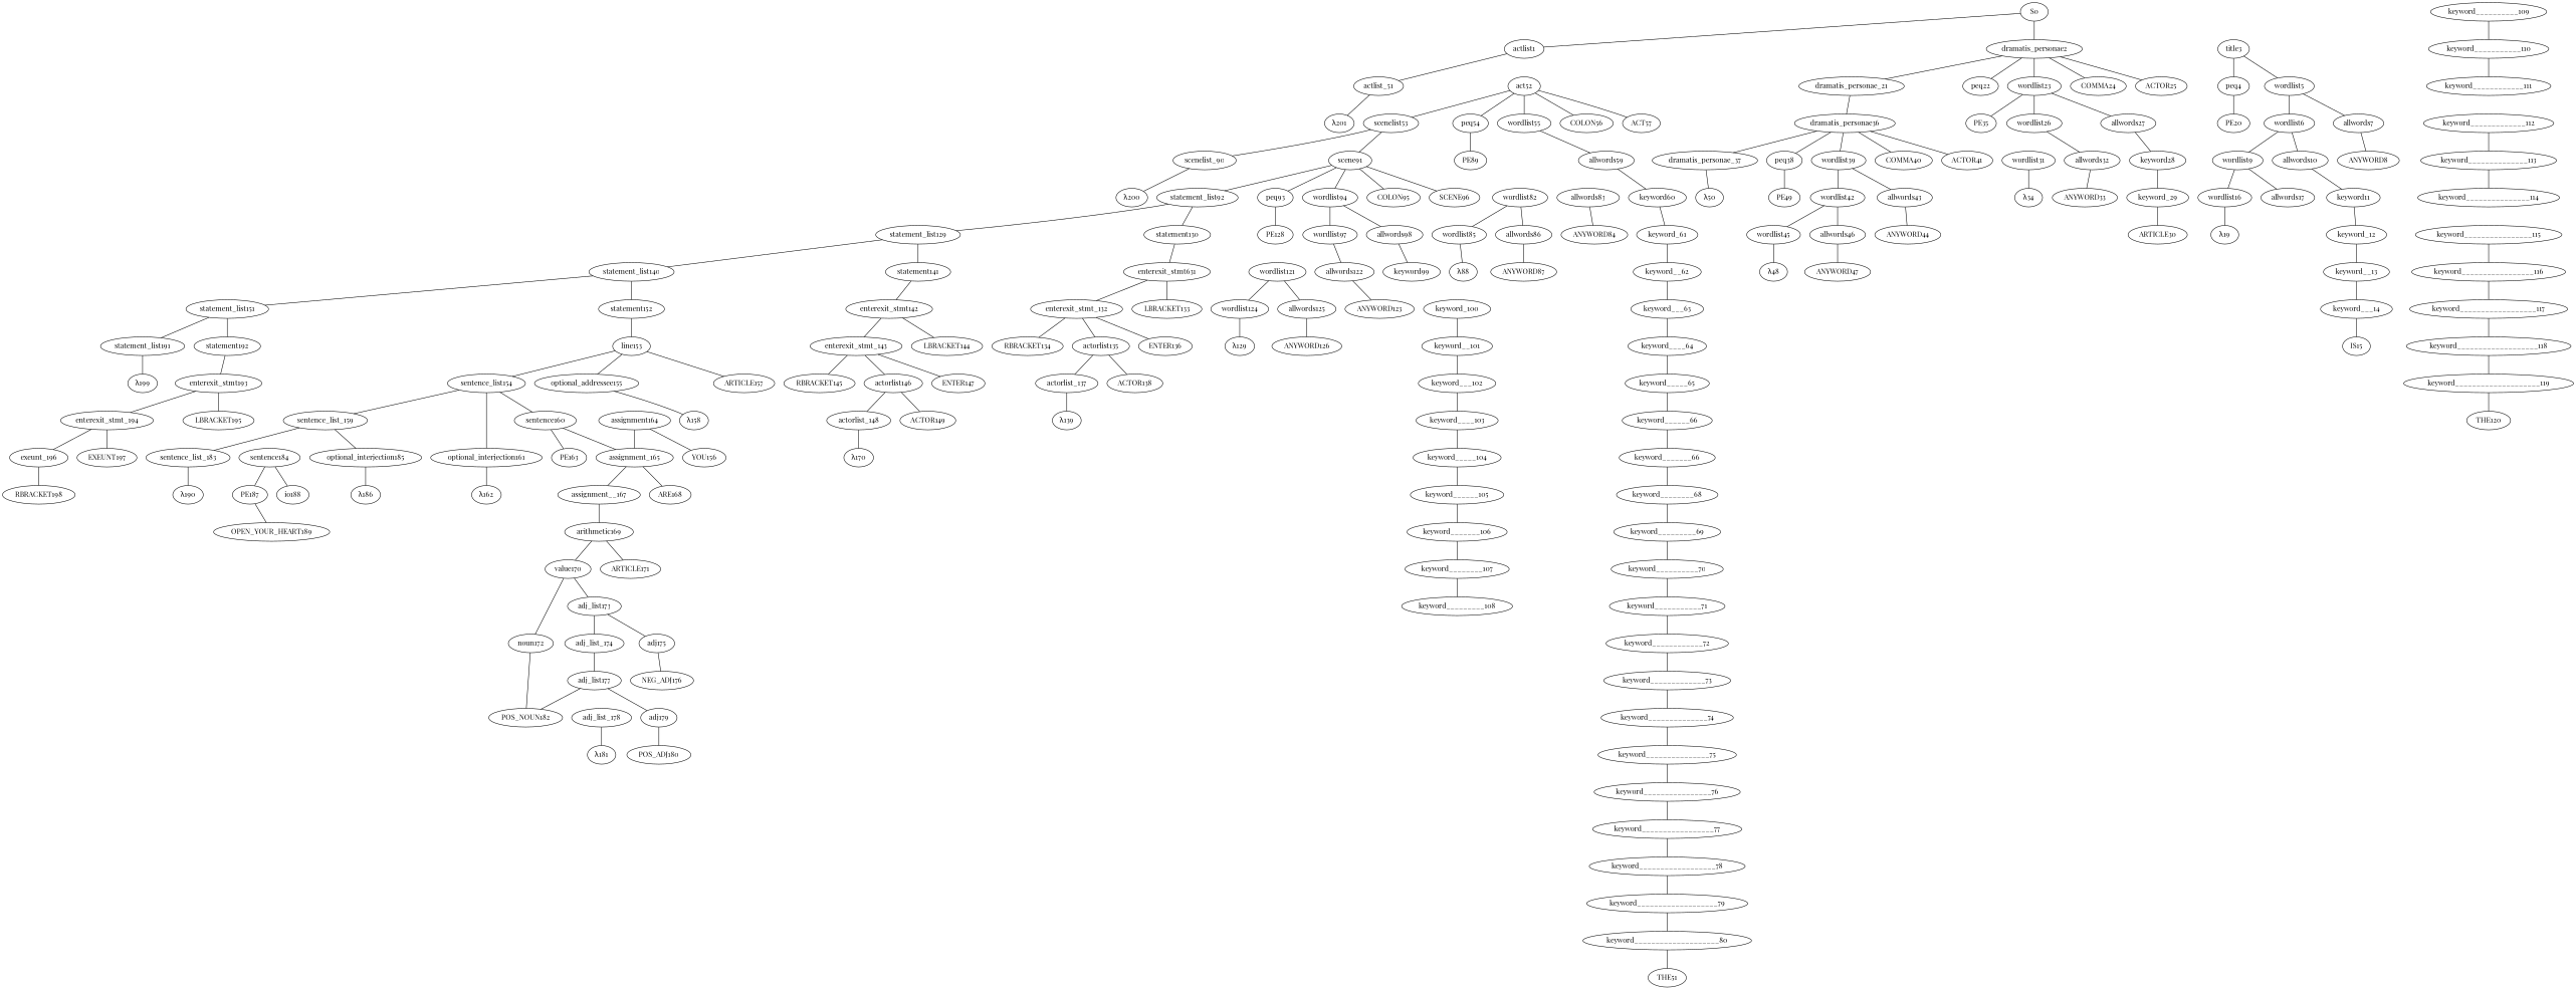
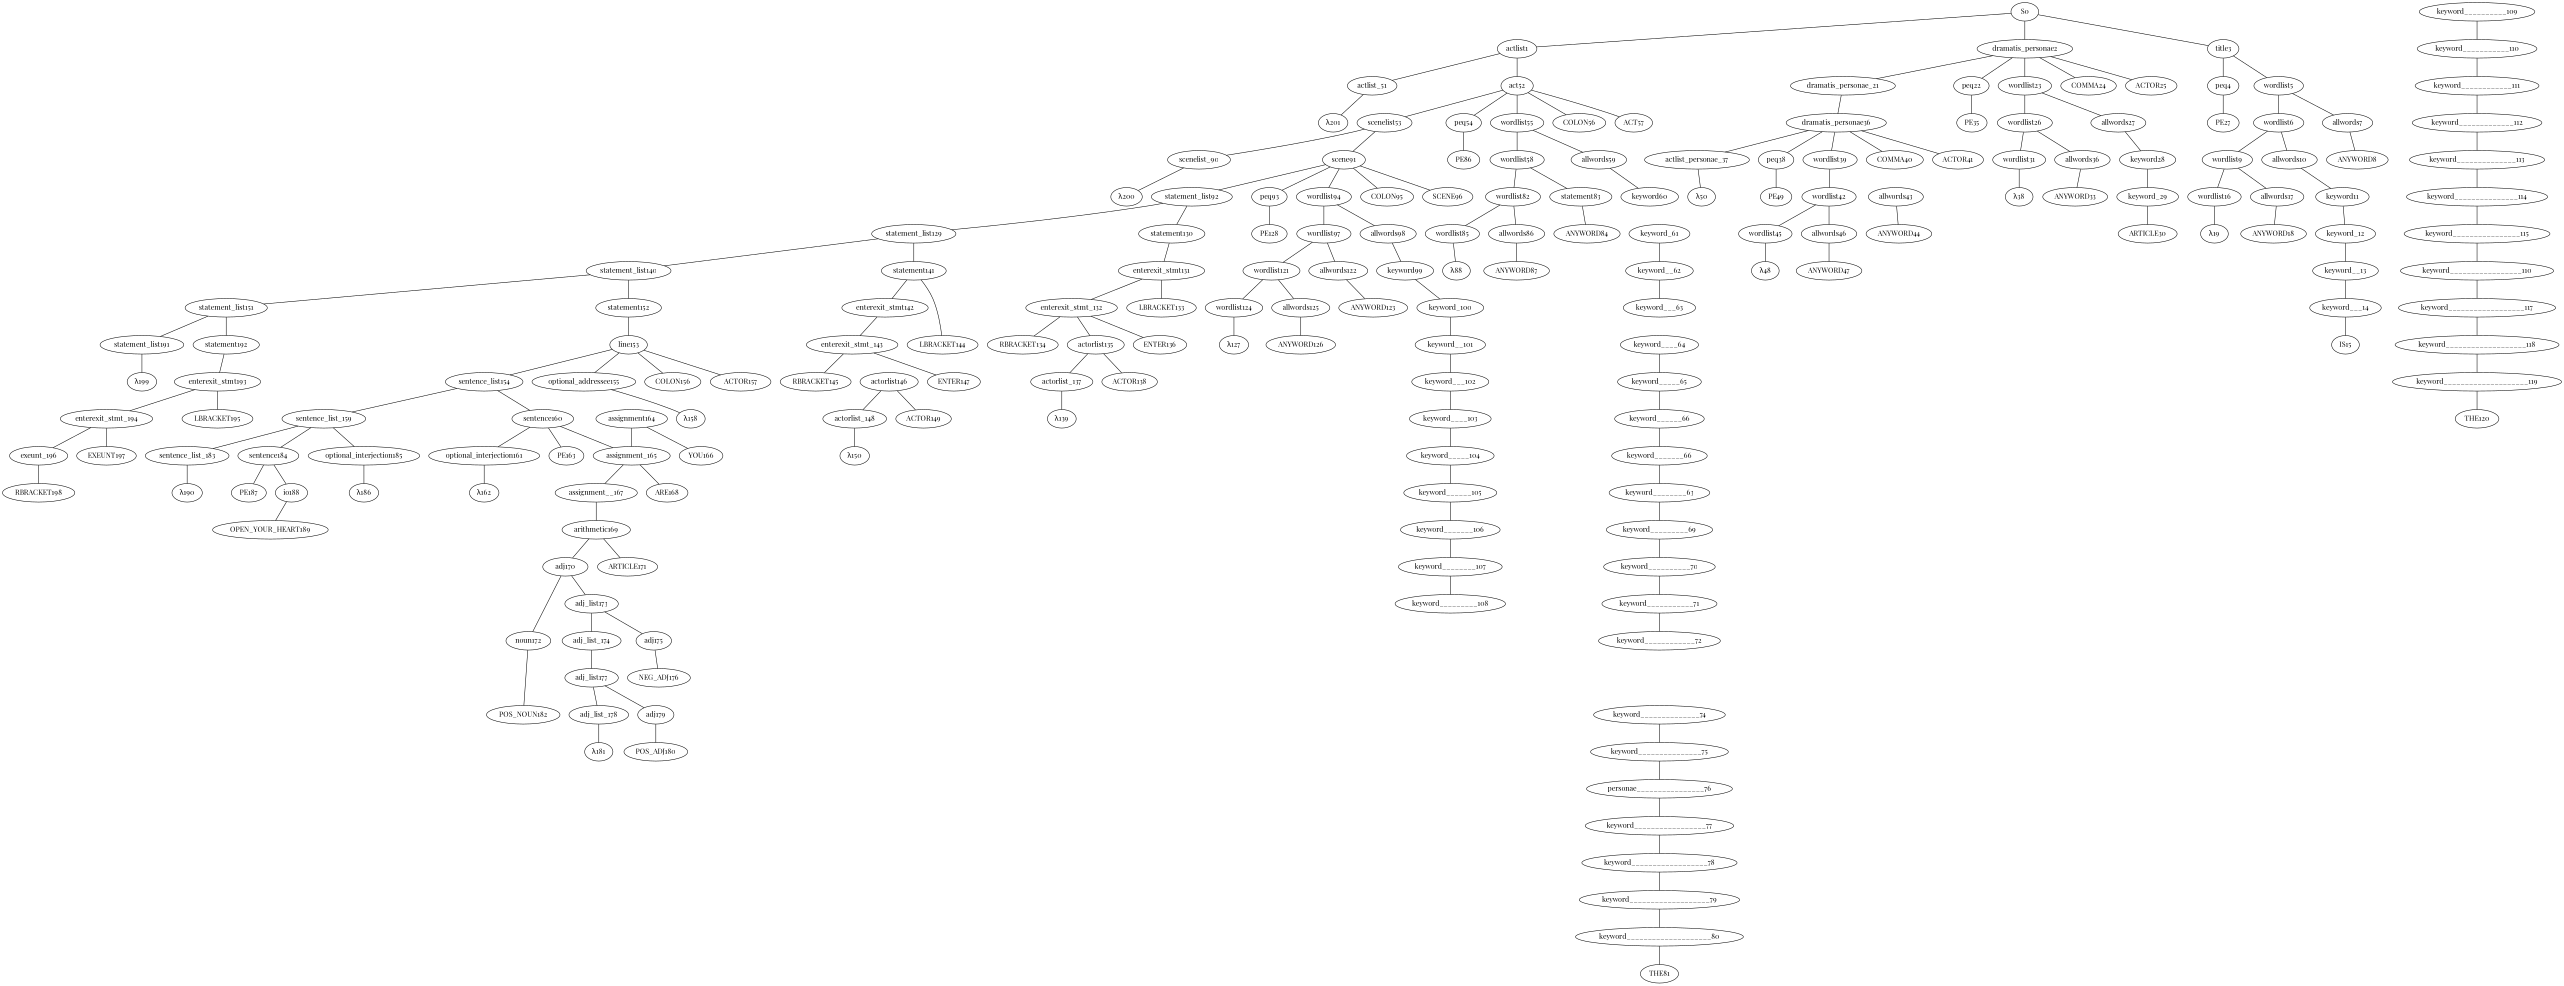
  strict graph {
    fontname="Playfair Display"
    node [fontname="Playfair Display"]
    edge [fontname="Playfair Display"]
    S0
    actlist1
    dramatis_personae2
    title3
    actlist_51
    act52
    dramatis_personae_21
    peq22
    wordlist23
    COMMA24
    ACTOR25
    peq4
    wordlist5
    "λ201"
    scenelist53
    peq54
    wordlist55
    COLON56
    ACT57
    dramatis_personae36
    PE35
    wordlist26
    allwords27
-   PE20
+   PE20 [label=PE27]
    wordlist6
    allwords7
    wordlist9
    allwords10
    ANYWORD8
    wordlist16
    allwords17
    keyword11
    "λ19"
+   ANYWORD18
    keyword_12
    keyword__13
    keyword___14
    IS15
-   dramatis_personae_37
+   dramatis_personae_37 [label=actlist_personae_37]
    peq38
    wordlist39
    COMMA40
    ACTOR41
    wordlist31
-   allwords32
+   allwords32 [label=allwords36]
    keyword28
-   "λ34"
+   "λ34" [label="λ38"]
    ANYWORD33
    keyword_29
    ARTICLE30
    "λ50"
    PE49
    wordlist42
    allwords43
    wordlist45
    allwords46
    ANYWORD44
    "λ48"
    ANYWORD47
    scenelist_90
    scene91
-   PE89
+   PE89 [label=PE86]
+   wordlist58
    allwords59
    "λ200"
    statement_list92
    peq93
    wordlist94
    COLON95
    SCENE96
    wordlist82
-   allwords83
+   allwords83 [label=statement83]
    keyword60
    wordlist85
    allwords86
    ANYWORD84
    keyword_61
    keyword__62
    keyword___63
    keyword____64
    keyword_____65
    keyword______66
    n83 [label=keyword_______66]
-   keyword________68
+   keyword________68 [label=keyword________63]
    keyword_________69
    keyword__________70
    keyword___________71
    keyword____________72
-   keyword_____________73
    keyword______________74
    keyword_______________75
-   keyword________________76
+   keyword________________76 [label=personae________________76]
    keyword_________________77
    keyword__________________78
    keyword___________________79
    keyword____________________80
-   THE81 [label=THE51]
+   THE81
    "λ88"
    ANYWORD87
    statement_list129
    statement130
    PE128
    wordlist97
    allwords98
    statement_list140
    statement141
-   enterexit_stmt131 [label=enterexit_stmt631]
+   enterexit_stmt131
    wordlist121
    allwords122
    keyword99
    wordlist124
    allwords125
    ANYWORD123
    keyword_100
    keyword__101
    keyword___102
    keyword____103
    keyword_____104
    keyword______105
    keyword_______106
    keyword________107
    keyword_________108
    keyword__________109
    keyword___________110
    keyword____________111
    keyword_____________112
    keyword______________113
    keyword_______________114
    keyword________________115
-   keyword_________________116
+   keyword_________________116 [label=keyword_________________110]
    keyword__________________117
    keyword___________________118
    keyword____________________119
    THE120
-   "λ127" [label="λ129"]
+   "λ127"
    ANYWORD126
    statement_list151
    statement152
    enterexit_stmt142
    enterexit_stmt_132
    LBRACKET133
    RBRACKET134
    actorlist135
    ENTER136
    actorlist_137
    ACTOR138
    "λ139"
    statement_list191
    statement192
    line153
    enterexit_stmt_143
    LBRACKET144
    RBRACKET145
    actorlist146
    ENTER147
    actorlist_148
    ACTOR149
-   "λ150" [label="λ170"]
+   "λ150"
    "λ199"
    enterexit_stmt193
    sentence_list154
    optional_addressee155
-   ACTOR157 [label=ARTICLE157]
+   COLON156
+   ACTOR157
    sentence_list_159
    sentence160
    optional_interjection161
    "λ158"
    sentence_list_183
    sentence184
    optional_interjection185
    PE163
    assignment_165
    "λ162"
    "λ190"
    PE187
    io188
    "λ186"
    assignment164
-   YOU166 [label=YOU156]
+   YOU166
    assignment__167
    ARE168
    arithmetic169
-   value170
+   value170 [label=adj170]
    ARTICLE171
    noun172
    adj_list173
    POS_NOUN182
    adj_list_174
    adj175
    adj_list177
    NEG_ADJ176
    adj_list_178
    adj179
    "λ181"
    POS_ADJ180
    OPEN_YOUR_HEART189
    enterexit_stmt_194
    LBRACKET195
    exeunt_196
    EXEUNT197
    RBRACKET198
    S0 -- actlist1
    S0 -- dramatis_personae2
+   S0 -- title3
    actlist1 -- actlist_51
+   actlist1 -- act52
    dramatis_personae2 -- dramatis_personae_21
    dramatis_personae2 -- peq22
    dramatis_personae2 -- wordlist23
    dramatis_personae2 -- COMMA24
    dramatis_personae2 -- ACTOR25
    title3 -- peq4
    title3 -- wordlist5
    actlist_51 -- "λ201"
    act52 -- scenelist53
    act52 -- peq54
    act52 -- wordlist55
    act52 -- COLON56
    act52 -- ACT57
    dramatis_personae_21 -- dramatis_personae36
-   wordlist23 -- PE35
+   peq22 -- PE35
    wordlist23 -- wordlist26
    wordlist23 -- allwords27
    peq4 -- PE20
    wordlist5 -- wordlist6
    wordlist5 -- allwords7
    scenelist53 -- scenelist_90
    scenelist53 -- scene91
    peq54 -- PE89
+   wordlist55 -- wordlist58
    wordlist55 -- allwords59
    dramatis_personae36 -- dramatis_personae_37
    dramatis_personae36 -- peq38
    dramatis_personae36 -- wordlist39
    dramatis_personae36 -- COMMA40
    dramatis_personae36 -- ACTOR41
+   wordlist26 -- wordlist31
    wordlist26 -- allwords32
    allwords27 -- keyword28
    wordlist6 -- wordlist9
    wordlist6 -- allwords10
    allwords7 -- ANYWORD8
    wordlist9 -- wordlist16
    wordlist9 -- allwords17
    allwords10 -- keyword11
    wordlist16 -- "λ19"
+   allwords17 -- ANYWORD18
    keyword11 -- keyword_12
    keyword_12 -- keyword__13
    keyword__13 -- keyword___14
    keyword___14 -- IS15
    dramatis_personae_37 -- "λ50"
    peq38 -- PE49
    wordlist39 -- wordlist42
-   wordlist39 -- allwords43
    wordlist31 -- "λ34"
    allwords32 -- ANYWORD33
    keyword28 -- keyword_29
    keyword_29 -- ARTICLE30
    wordlist42 -- wordlist45
    wordlist42 -- allwords46
    allwords43 -- ANYWORD44
    wordlist45 -- "λ48"
    allwords46 -- ANYWORD47
    scenelist_90 -- "λ200"
    scene91 -- statement_list92
    scene91 -- peq93
    scene91 -- wordlist94
    scene91 -- COLON95
    scene91 -- SCENE96
+   wordlist58 -- wordlist82
+   wordlist58 -- allwords83
    allwords59 -- keyword60
    statement_list92 -- statement_list129
    statement_list92 -- statement130
    peq93 -- PE128
    wordlist94 -- wordlist97
    wordlist94 -- allwords98
    wordlist82 -- wordlist85
    wordlist82 -- allwords86
    allwords83 -- ANYWORD84
-   keyword60 -- keyword_61
    wordlist85 -- "λ88"
    allwords86 -- ANYWORD87
    keyword_61 -- keyword__62
    keyword__62 -- keyword___63
-   keyword___63 -- keyword____64
    keyword____64 -- keyword_____65
    keyword_____65 -- keyword______66
    keyword______66 -- n83
    n83 -- keyword________68
    keyword________68 -- keyword_________69
    keyword_________69 -- keyword__________70
    keyword__________70 -- keyword___________71
    keyword___________71 -- keyword____________72
-   keyword____________72 -- keyword_____________73
-   keyword_____________73 -- keyword______________74
    keyword______________74 -- keyword_______________75
    keyword_______________75 -- keyword________________76
    keyword________________76 -- keyword_________________77
    keyword_________________77 -- keyword__________________78
    keyword__________________78 -- keyword___________________79
    keyword___________________79 -- keyword____________________80
    keyword____________________80 -- THE81
    statement_list129 -- statement_list140
    statement_list129 -- statement141
    statement130 -- enterexit_stmt131
+   wordlist97 -- wordlist121
    wordlist97 -- allwords122
    allwords98 -- keyword99
    statement_list140 -- statement_list151
    statement_list140 -- statement152
    statement141 -- enterexit_stmt142
    enterexit_stmt131 -- enterexit_stmt_132
    enterexit_stmt131 -- LBRACKET133
    wordlist121 -- wordlist124
    wordlist121 -- allwords125
    allwords122 -- ANYWORD123
+   keyword99 -- keyword_100
    wordlist124 -- "λ127"
    allwords125 -- ANYWORD126
    keyword_100 -- keyword__101
    keyword__101 -- keyword___102
    keyword___102 -- keyword____103
    keyword____103 -- keyword_____104
    keyword_____104 -- keyword______105
    keyword______105 -- keyword_______106
    keyword_______106 -- keyword________107
    keyword________107 -- keyword_________108
    keyword__________109 -- keyword___________110
    keyword___________110 -- keyword____________111
+   keyword____________111 -- keyword_____________112
    keyword_____________112 -- keyword______________113
    keyword______________113 -- keyword_______________114
+   keyword_______________114 -- keyword________________115
    keyword________________115 -- keyword_________________116
    keyword_________________116 -- keyword__________________117
    keyword__________________117 -- keyword___________________118
    keyword___________________118 -- keyword____________________119
    keyword____________________119 -- THE120
    statement_list151 -- statement_list191
    statement_list151 -- statement192
    statement152 -- line153
    enterexit_stmt142 -- enterexit_stmt_143
-   enterexit_stmt142 -- LBRACKET144
+   statement141 -- LBRACKET144
    enterexit_stmt_132 -- RBRACKET134
    enterexit_stmt_132 -- actorlist135
    enterexit_stmt_132 -- ENTER136
    actorlist135 -- actorlist_137
    actorlist135 -- ACTOR138
    actorlist_137 -- "λ139"
    statement_list191 -- "λ199"
    statement192 -- enterexit_stmt193
    line153 -- sentence_list154
    line153 -- optional_addressee155
+   line153 -- COLON156
    line153 -- ACTOR157
    enterexit_stmt_143 -- RBRACKET145
-   enterexit_stmt_143 -- actorlist146
    enterexit_stmt_143 -- ENTER147
    actorlist146 -- actorlist_148
    actorlist146 -- ACTOR149
    actorlist_148 -- "λ150"
    enterexit_stmt193 -- enterexit_stmt_194
    enterexit_stmt193 -- LBRACKET195
    sentence_list154 -- sentence_list_159
    sentence_list154 -- sentence160
-   sentence_list154 -- optional_interjection161
+   sentence160 -- optional_interjection161
    optional_addressee155 -- "λ158"
    sentence_list_159 -- sentence_list_183
+   sentence_list_159 -- sentence184
    sentence_list_159 -- optional_interjection185
    sentence160 -- PE163
    sentence160 -- assignment_165
    optional_interjection161 -- "λ162"
    sentence_list_183 -- "λ190"
    sentence184 -- PE187
    sentence184 -- io188
    optional_interjection185 -- "λ186"
    assignment_165 -- assignment__167
    assignment_165 -- ARE168
-   PE187 -- OPEN_YOUR_HEART189
+   io188 -- OPEN_YOUR_HEART189
    assignment164 -- assignment_165
    assignment164 -- YOU166
    assignment__167 -- arithmetic169
    arithmetic169 -- value170
    arithmetic169 -- ARTICLE171
    value170 -- noun172
    value170 -- adj_list173
    noun172 -- POS_NOUN182
    adj_list173 -- adj_list_174
    adj_list173 -- adj175
    adj_list_174 -- adj_list177
    adj175 -- NEG_ADJ176
-   adj_list177 -- POS_NOUN182
+   adj_list177 -- adj_list_178
    adj_list177 -- adj179
    adj_list_178 -- "λ181"
    adj179 -- POS_ADJ180
    enterexit_stmt_194 -- exeunt_196
    enterexit_stmt_194 -- EXEUNT197
    exeunt_196 -- RBRACKET198
  }
